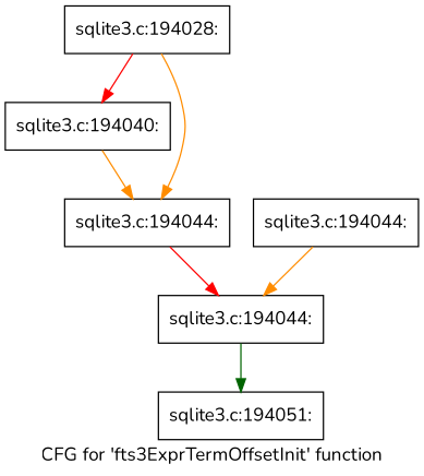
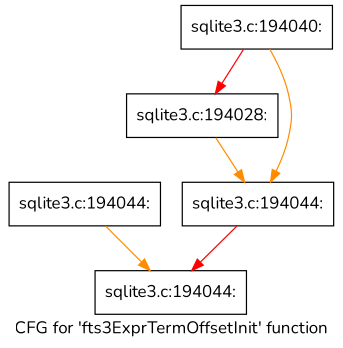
  digraph {
    fontname=Nunito
    label="CFG for 'fts3ExprTermOffsetInit' function"
    node [fontname=Nunito shape=record]
    edge [color=darkorange fontname=Nunito]
    n1 [label="{sqlite3.c:194028:}"]
    n2 [label="{sqlite3.c:194040:}"]
    n3 [label="{sqlite3.c:194044:}"]
    n4 [label="{sqlite3.c:194044:}"]
-   n5 [label="{sqlite3.c:194051:}"]
    n6 [label="{sqlite3.c:194044:}"]
-   n1 -> n2 [color=red]
+   n2 -> n1 [color=red]
    n1 -> n3
    n2 -> n3
    n3 -> n4 [color=red]
-   n4 -> n5 [color=darkgreen]
    n6 -> n4
  }
